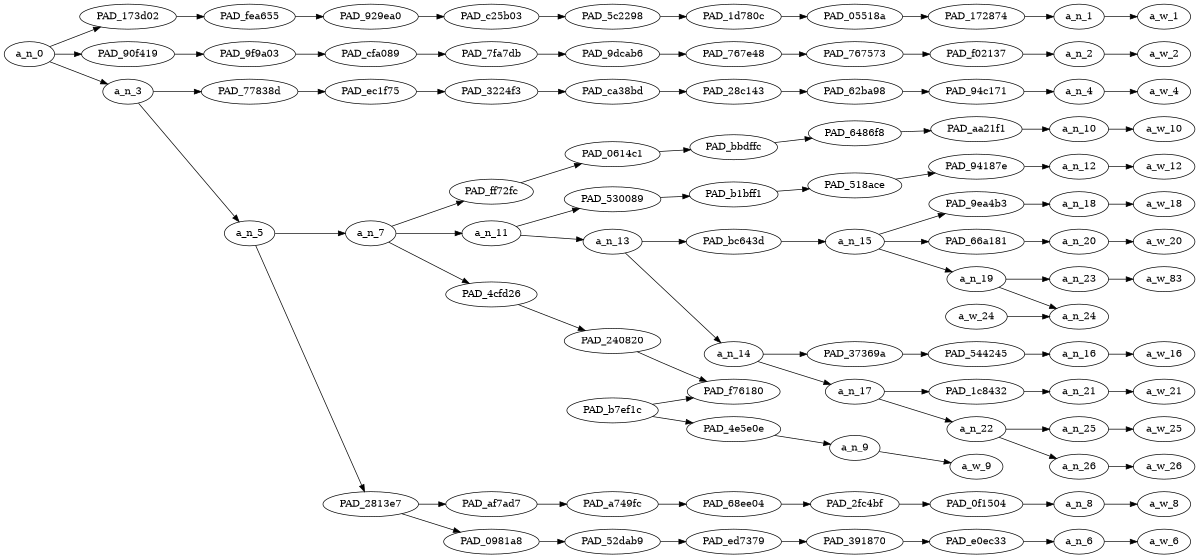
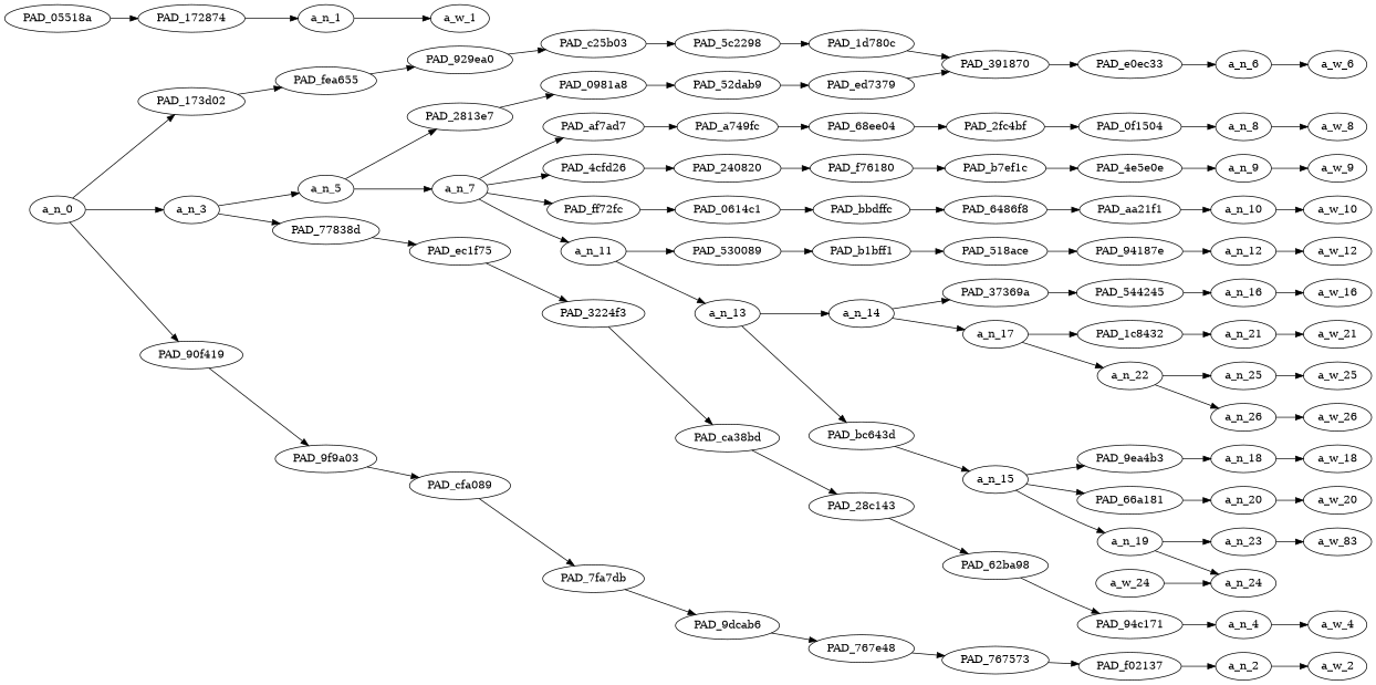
  strict digraph {
    rankdir=LR
    node [div_dir=-1 index=0 level=1 text_span="[0]" value=0.04766457]
    a_n_0 [div_dir=1 level=10 text_span="[0, 1, 2, 3, 4, 5, 6, 7, 8, 9, 10, 11, 12, 13, 14, 15]" value=1.00000000]
    PAD_173d02 [div_dir=1 level=9]
    PAD_90f419 [index=1 level=9 text_span="[1]" value=0.03652976]
    a_n_3 [div_dir=1 index=2 level=9 text_span="[2, 3, 4, 5, 6, 7, 8, 9, 10, 11, 12, 13, 14, 15]" value=0.91578951]
    PAD_fea655 [div_dir=1 level=8]
    PAD_9f9a03 [index=1 level=8 text_span="[1]" value=0.03652976]
    PAD_77838d [index=2 level=8 text_span="[2]" value=0.02859380]
    a_n_5 [div_dir=1 index=3 level=8 text_span="[3, 4, 5, 6, 7, 8, 9, 10, 11, 12, 13, 14, 15]" value=0.88716545]
    PAD_929ea0 [div_dir=1 level=7]
    PAD_cfa089 [index=1 level=7 text_span="[1]" value=0.03652976]
    PAD_ec1f75 [index=2 level=7 text_span="[2]" value=0.02859380]
    PAD_2813e7 [index=3 level=7 text_span="[3]" value=0.04280971]
    a_n_7 [div_dir=1 index=4 level=7 text_span="[4, 5, 6, 7, 8, 9, 10, 11, 12, 13, 14, 15]" value=0.84429615]
    PAD_c25b03 [div_dir=1 level=6]
    PAD_5c2298 [div_dir=1 level=5]
    PAD_1d780c [div_dir=1 level=4]
    PAD_05518a [div_dir=1 level=3]
    PAD_172874 [div_dir=1 level=2]
    a_n_1 [div_dir=1]
    a_w_1 [div_dir=0 level=0 value="<user>"]
    PAD_7fa7db [index=1 level=6 text_span="[1]" value=0.03652976]
    PAD_9dcab6 [index=1 level=5 text_span="[1]" value=0.03652976]
    PAD_767e48 [index=1 level=4 text_span="[1]" value=0.03652976]
    PAD_767573 [index=1 level=3 text_span="[1]" value=0.03652976]
    PAD_f02137 [index=1 level=2 text_span="[1]" value=0.03652976]
    a_n_2 [index=1 text_span="[1]" value=0.03652976]
    a_w_2 [div_dir=0 index=1 level=0 text_span="[1]" value=you]
    PAD_3224f3 [index=2 level=6 text_span="[2]" value=0.02859380]
    PAD_0981a8 [index=3 level=6 text_span="[3]" value=0.04280971]
    PAD_af7ad7 [index=4 level=6 text_span="[4]" value=0.02437307]
    PAD_4cfd26 [index=5 level=6 text_span="[5]" value=0.03927244]
    PAD_ff72fc [index=6 level=6 text_span="[6]" value=0.05084418]
    a_n_11 [div_dir=1 index=7 level=6 text_span="[7, 8, 9, 10, 11, 12, 13, 14, 15]" value=0.72972298]
    PAD_ca38bd [index=2 level=5 text_span="[2]" value=0.02859380]
    PAD_28c143 [index=2 level=4 text_span="[2]" value=0.02859380]
    PAD_62ba98 [index=2 level=3 text_span="[2]" value=0.02859380]
    PAD_94c171 [index=2 level=2 text_span="[2]" value=0.02859380]
    a_n_4 [index=2 text_span="[2]" value=0.02859380]
    a_w_4 [div_dir=0 index=2 level=0 text_span="[2]" value=are]
    PAD_52dab9 [index=3 level=5 text_span="[3]" value=0.04280971]
    PAD_a749fc [index=4 level=5 text_span="[4]" value=0.02437307]
    PAD_240820 [index=5 level=5 text_span="[5]" value=0.03927244]
    PAD_0614c1 [index=6 level=5 text_span="[6]" value=0.05084418]
    PAD_530089 [index=7 level=5 text_span="[7]" value=0.03421953]
    a_n_13 [div_dir=1 index=8 level=5 text_span="[8, 9, 10, 11, 12, 13, 14, 15]" value=0.69531691]
    PAD_ed7379 [index=3 level=4 text_span="[3]" value=0.04280971]
    PAD_391870 [index=3 level=3 text_span="[3]" value=0.04280971]
    PAD_e0ec33 [index=3 level=2 text_span="[3]" value=0.04280971]
    a_n_6 [index=3 text_span="[3]" value=0.04280971]
    a_w_6 [div_dir=0 index=3 level=0 text_span="[3]" value=missing]
    PAD_68ee04 [index=4 level=4 text_span="[4]" value=0.02437307]
    PAD_f76180 [index=5 level=4 text_span="[5]" value=0.03927244]
    PAD_bbdffc [index=6 level=4 text_span="[6]" value=0.05084418]
    PAD_b1bff1 [index=7 level=4 text_span="[7]" value=0.03421953]
    a_n_14 [div_dir=1 index=8 level=4 text_span="[8, 9, 10, 11]" value=0.23276532]
    PAD_bc643d [div_dir=1 index=9 level=4 text_span="[12, 13, 14, 15]" value=0.46235000]
    PAD_2fc4bf [index=4 level=3 text_span="[4]" value=0.02437307]
    PAD_0f1504 [index=4 level=2 text_span="[4]" value=0.02437307]
    a_n_8 [index=4 text_span="[4]" value=0.02437307]
    a_w_8 [div_dir=0 index=4 level=0 text_span="[4]" value=an]
    PAD_b7ef1c [index=5 level=3 text_span="[5]" value=0.03927244]
    PAD_4e5e0e [index=5 level=2 text_span="[5]" value=0.03927244]
    a_n_9 [index=5 text_span="[5]" value=0.03927244]
    a_w_9 [div_dir=0 index=5 level=0 text_span="[5]" value=essential]
    PAD_6486f8 [index=6 level=3 text_span="[6]" value=0.05084418]
    PAD_aa21f1 [index=6 level=2 text_span="[6]" value=0.05084418]
    a_n_10 [index=6 text_span="[6]" value=0.05084418]
    a_w_10 [div_dir=0 index=6 level=0 text_span="[6]" value=premise]
    PAD_518ace [index=7 level=3 text_span="[7]" value=0.03421953]
    PAD_37369a [index=8 level=3 text_span="[8]" value=0.02579812]
    a_n_17 [div_dir=1 index=9 level=3 text_span="[9, 10, 11]" value=0.20683926]
    a_n_15 [div_dir=1 index=10 level=3 text_span="[12, 13, 14, 15]" value=0.46235000]
    PAD_94187e [index=7 level=2 text_span="[7]" value=0.03421953]
    a_n_12 [index=7 text_span="[7]" value=0.03421953]
    a_w_12 [div_dir=0 index=7 level=0 text_span="[7]" value=whether]
    PAD_544245 [index=8 level=2 text_span="[8]" value=0.02579812]
    PAD_1c8432 [index=9 level=2 text_span="[9]" value=0.02389464]
    a_n_22 [div_dir=1 index=10 level=2 text_span="[10, 11]" value=0.18271653]
    PAD_9ea4b3 [index=11 level=2 text_span="[12]" value=0.06184921]
    PAD_66a181 [div_dir=1 index=13 level=2 text_span="[15]" value=0.26918572]
    a_n_19 [div_dir=1 index=12 level=2 text_span="[13, 14]" value=0.13115926]
    a_n_16 [index=8 text_span="[8]" value=0.02579812]
    a_n_21 [index=9 text_span="[9]" value=0.02389464]
    a_n_25 [div_dir=1 index=10 text_span="[10]" value=0.04784851]
    a_n_26 [div_dir=1 index=11 text_span="[11]" value=0.13452222]
    a_w_16 [div_dir=0 index=8 level=0 text_span="[8]" value=any]
    a_w_21 [div_dir=0 index=9 level=0 text_span="[9]" value=of]
    a_w_25 [div_dir=0 index=10 level=0 text_span="[10]" value=those]
    a_w_26 [div_dir=0 index=11 level=0 text_span="[11]" value=immigrants]
    a_n_18 [index=12 text_span="[12]" value=0.06184921]
    a_n_20 [div_dir=1 index=15 text_span="[15]" value=0.26918572]
    a_n_23 [index=13 text_span="[13]" value=0.04024892]
    a_n_24 [div_dir=1 index=14 text_span="[14]" value=0.09069259]
    a_w_18 [div_dir=0 index=12 level=0 text_span="[12]" value=committed]
    a_w_20 [div_dir=0 index=15 level=0 text_span="[15]" value=dumbass]
    n96 [div_dir=0 index=13 label=a_w_83 level=0 text_span="[13]" value=any1]
    a_w_24 [div_dir=0 index=14 level=0 text_span="[14]" value=crimes]
    a_n_0 -> PAD_173d02
    a_n_0 -> PAD_90f419
    a_n_0 -> a_n_3
    PAD_173d02 -> PAD_fea655
    PAD_90f419 -> PAD_9f9a03
    a_n_3 -> PAD_77838d
    a_n_3 -> a_n_5
    PAD_fea655 -> PAD_929ea0
    PAD_9f9a03 -> PAD_cfa089
    PAD_77838d -> PAD_ec1f75
    a_n_5 -> PAD_2813e7
    a_n_5 -> a_n_7
    PAD_929ea0 -> PAD_c25b03
    PAD_cfa089 -> PAD_7fa7db
    PAD_ec1f75 -> PAD_3224f3
    PAD_2813e7 -> PAD_0981a8
-   PAD_2813e7 -> PAD_af7ad7
+   a_n_7 -> PAD_af7ad7
    a_n_7 -> PAD_4cfd26
    a_n_7 -> PAD_ff72fc
    a_n_7 -> a_n_11
    PAD_c25b03 -> PAD_5c2298
    PAD_5c2298 -> PAD_1d780c
-   PAD_1d780c -> PAD_05518a
+   PAD_1d780c -> PAD_391870
    PAD_05518a -> PAD_172874
    PAD_172874 -> a_n_1
    a_n_1 -> a_w_1
    PAD_7fa7db -> PAD_9dcab6
    PAD_9dcab6 -> PAD_767e48
    PAD_767e48 -> PAD_767573
    PAD_767573 -> PAD_f02137
    PAD_f02137 -> a_n_2
    a_n_2 -> a_w_2
    PAD_3224f3 -> PAD_ca38bd
    PAD_0981a8 -> PAD_52dab9
    PAD_af7ad7 -> PAD_a749fc
    PAD_4cfd26 -> PAD_240820
    PAD_ff72fc -> PAD_0614c1
    a_n_11 -> PAD_530089
    a_n_11 -> a_n_13
    PAD_ca38bd -> PAD_28c143
    PAD_28c143 -> PAD_62ba98
    PAD_62ba98 -> PAD_94c171
    PAD_94c171 -> a_n_4
    a_n_4 -> a_w_4
    PAD_52dab9 -> PAD_ed7379
    PAD_a749fc -> PAD_68ee04
    PAD_240820 -> PAD_f76180
    PAD_0614c1 -> PAD_bbdffc
    PAD_530089 -> PAD_b1bff1
    a_n_13 -> a_n_14
    a_n_13 -> PAD_bc643d
    PAD_ed7379 -> PAD_391870
    PAD_391870 -> PAD_e0ec33
    PAD_e0ec33 -> a_n_6
    a_n_6 -> a_w_6
    PAD_68ee04 -> PAD_2fc4bf
-   PAD_b7ef1c -> PAD_f76180
+   PAD_f76180 -> PAD_b7ef1c
    PAD_bbdffc -> PAD_6486f8
    PAD_b1bff1 -> PAD_518ace
    a_n_14 -> PAD_37369a
    a_n_14 -> a_n_17
    PAD_bc643d -> a_n_15
    PAD_2fc4bf -> PAD_0f1504
    PAD_0f1504 -> a_n_8
    a_n_8 -> a_w_8
    PAD_b7ef1c -> PAD_4e5e0e
    PAD_4e5e0e -> a_n_9
    a_n_9 -> a_w_9
    PAD_6486f8 -> PAD_aa21f1
    PAD_aa21f1 -> a_n_10
    a_n_10 -> a_w_10
    PAD_518ace -> PAD_94187e
    PAD_37369a -> PAD_544245
    a_n_17 -> PAD_1c8432
    a_n_17 -> a_n_22
    a_n_15 -> PAD_9ea4b3
    a_n_15 -> PAD_66a181
    a_n_15 -> a_n_19
    PAD_94187e -> a_n_12
    a_n_12 -> a_w_12
    PAD_544245 -> a_n_16
    PAD_1c8432 -> a_n_21
    a_n_22 -> a_n_25
    a_n_22 -> a_n_26
    PAD_9ea4b3 -> a_n_18
    PAD_66a181 -> a_n_20
    a_n_19 -> a_n_23
    a_n_19 -> a_n_24
    a_n_16 -> a_w_16
    a_n_21 -> a_w_21
    a_n_25 -> a_w_25
    a_n_26 -> a_w_26
    a_n_18 -> a_w_18
    a_n_20 -> a_w_20
    a_n_23 -> n96
    a_w_24 -> a_n_24
  }
